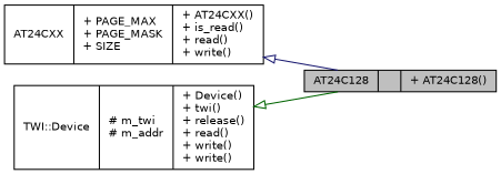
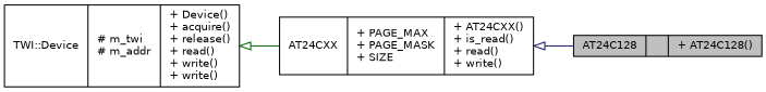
  digraph {
    rankdir=LR
    node [color=black fillcolor=white fontname=Helvetica fontsize=10 shape=record style=filled]
    edge [arrowtail=onormal dir=back fontname=Helvetica fontsize=10 labelfontname=Helvetica labelfontsize=10 style=solid]
    n1 [fillcolor=grey75 fontcolor=black height=0.2 label="{AT24C128\n||+ AT24C128()\l}" width=0.4]
    n2 [height=0.2 label="{AT24CXX\n|+ PAGE_MAX\l+ PAGE_MASK\l+ SIZE\l|+ AT24CXX()\l+ is_read()\l+ read()\l+ write()\l}" width=0.4]
-   n3 [height=0.2 label="{TWI::Device\n|# m_twi\l# m_addr\l|+ Device()\l+ twi()\l+ release()\l+ read()\l+ write()\l+ write()\l}" width=0.4]
+   n3 [height=0.2 label="{TWI::Device\n|# m_twi\l# m_addr\l|+ Device()\l+ acquire()\l+ release()\l+ read()\l+ write()\l+ write()\l}" width=0.4]
    n2 -> n1 [color=midnightblue]
-   n3 -> n1 [color=darkgreen]
+   n3 -> n2 [color=darkgreen]
  }
